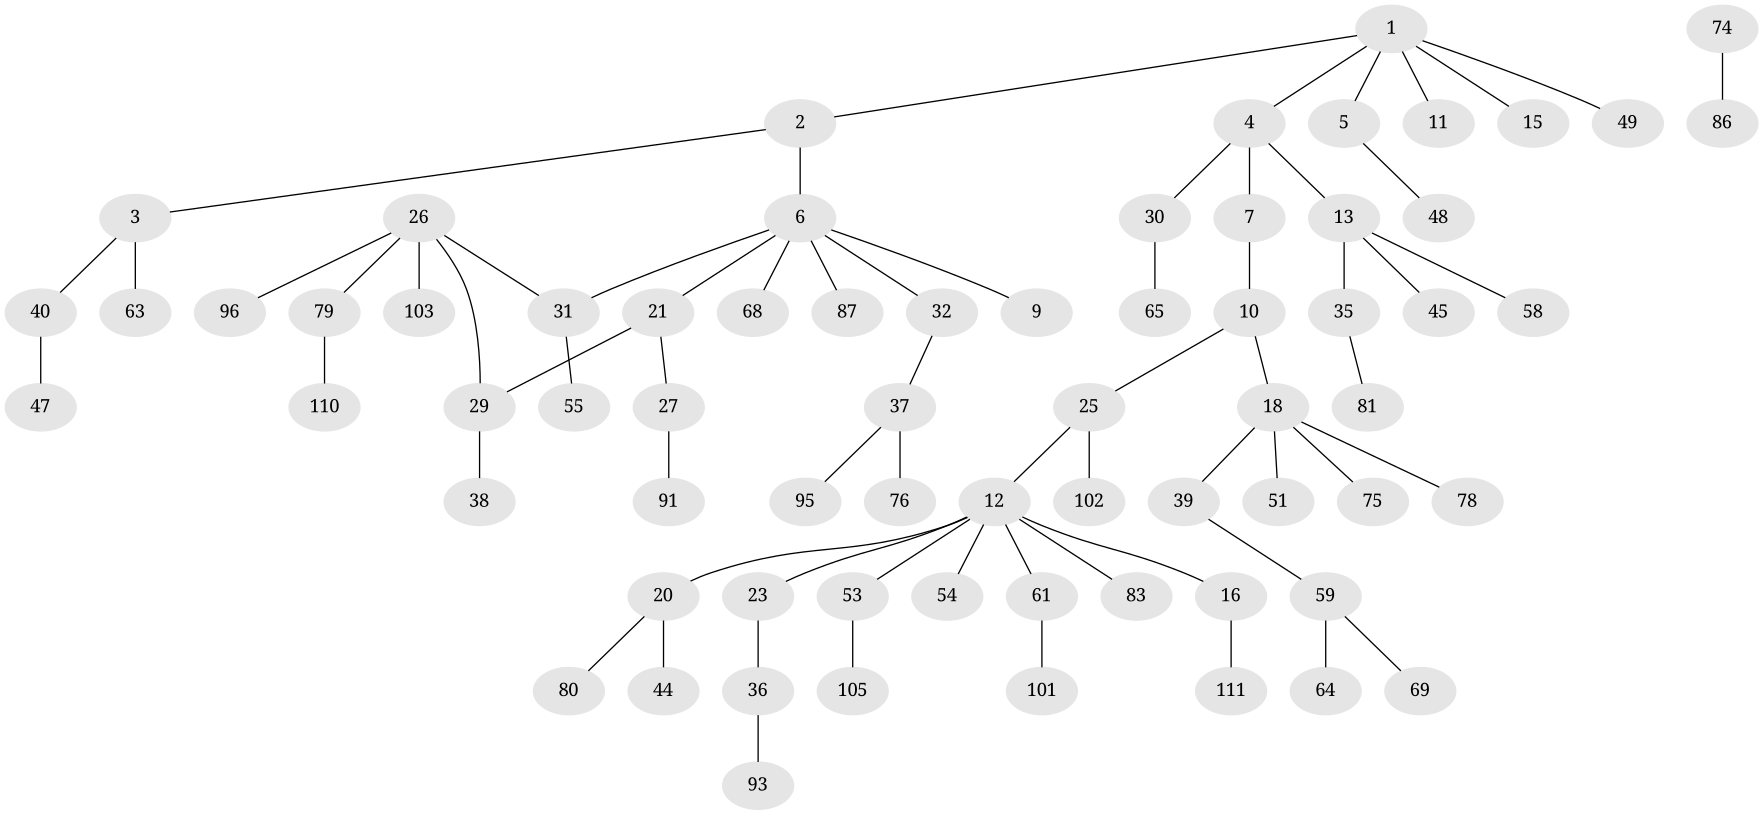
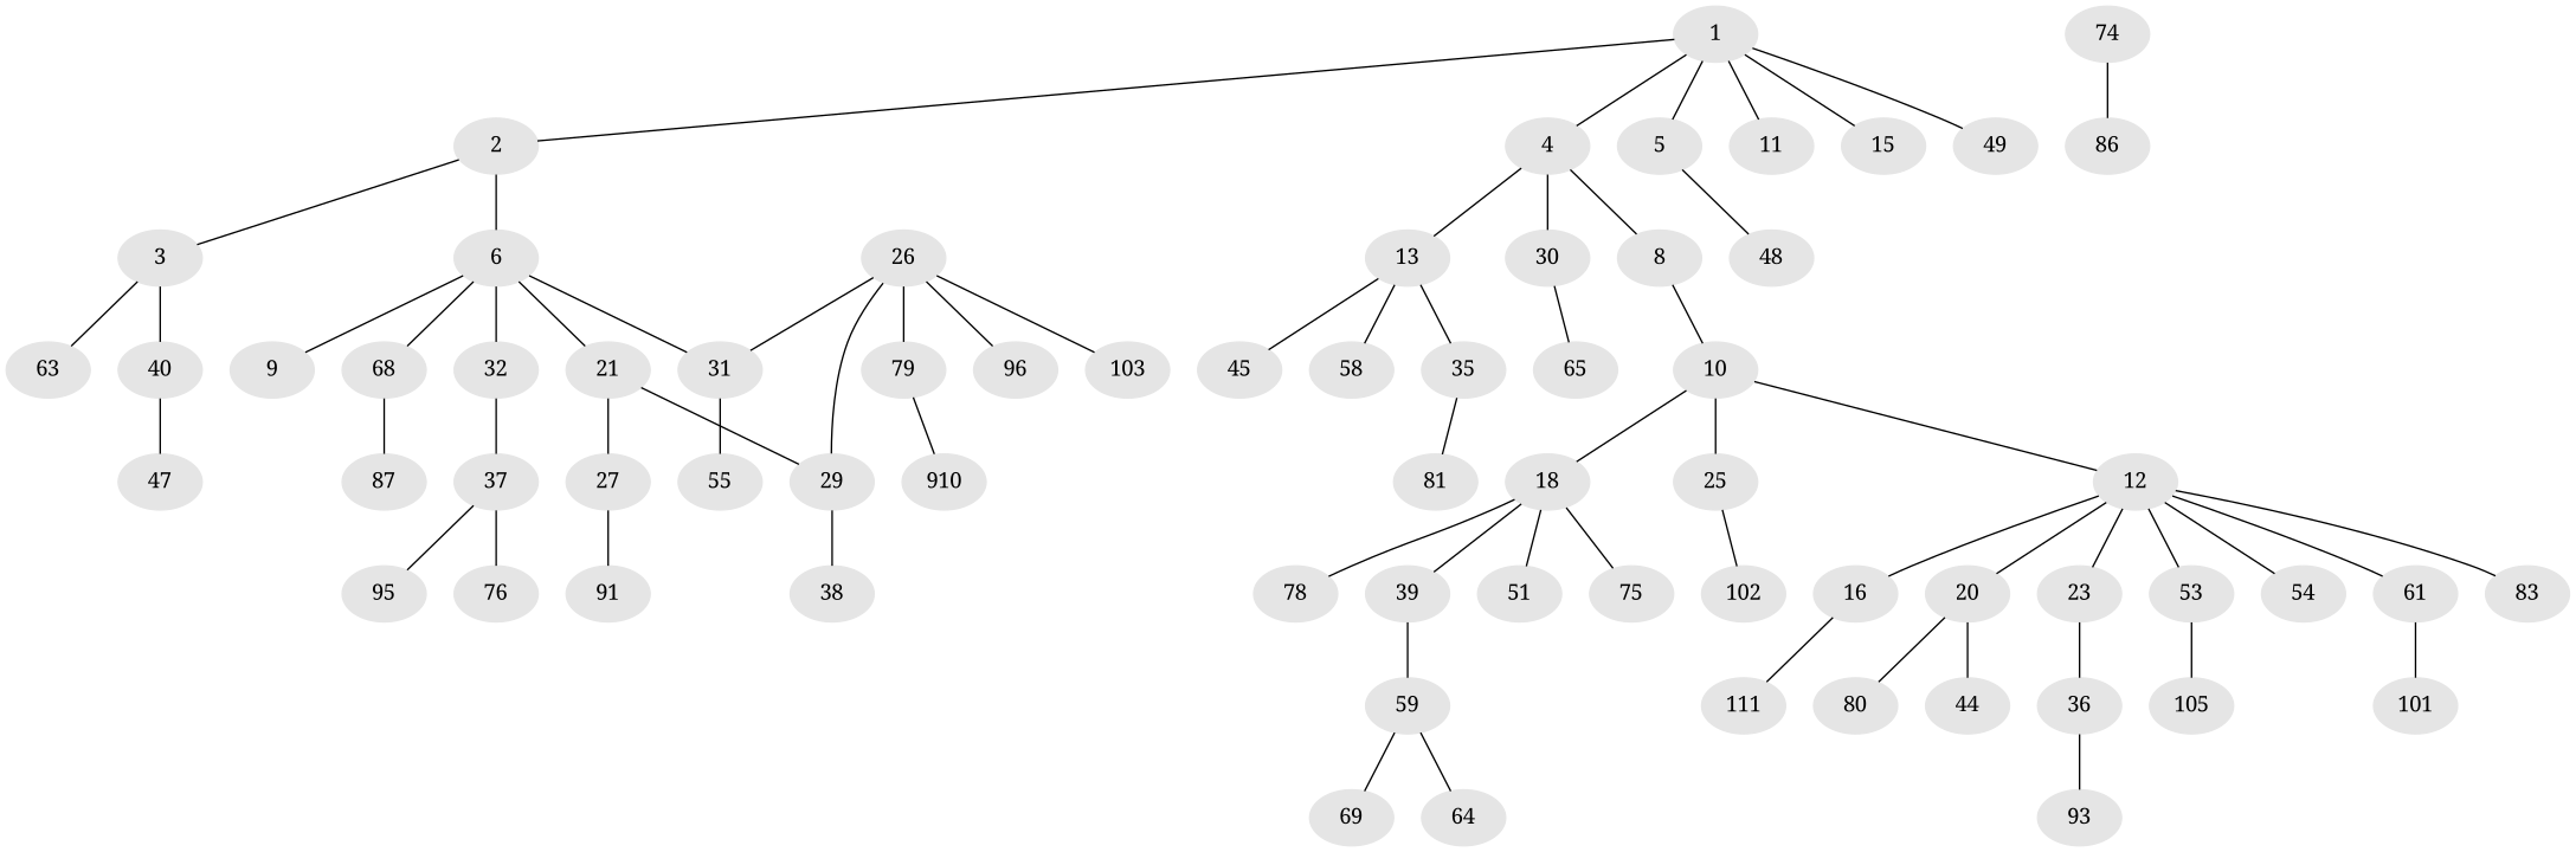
  graph {
    fontname="Noto Serif"
    node [color=gray90 fontname="Noto Serif" style=filled]
    edge [fontname="Noto Serif"]
    1 [super="+109"]
    2
    4 [super="+70"]
    5 [super="+34"]
    11 [super="+17"]
    15 [super="+22"]
    49 [super="+56"]
    3 [super="+88"]
    6 [super="+8"]
-   7 [super="+99"]
+   7 [super="+99" label=8]
    13 [super="+24"]
    30 [super="+84"]
    48
    40 [super="+43"]
    63
    9 [super="+67"]
    21
    32 [super="+82"]
    68
    31 [super="+90"]
    47 [super="+94"]
    10 [super="+73"]
    35 [super="+52"]
    45
    58
    65
    27
    29 [super="+33"]
    26 [super="+41"]
    79 [super="+92"]
    96
    103
    37 [super="+72"]
    87
    12 [super="+14"]
    18 [super="+19"]
    25 [super="+50"]
    16 [super="+85"]
    20 [super="+28"]
    23 [super="+60"]
    53 [super="+108"]
    54 [super="+62"]
    61 [super="+100"]
    83
    39 [super="+42"]
    51
    75
    78
    102
    111
    44 [super="+46"]
    80
    36 [super="+89"]
    105
    101
    81 [super="+106"]
    59 [super="+66"]
    91 [super="+107"]
    74 [super="+77"]
    86 [super="+98"]
    93
    38 [super="+71"]
    55 [super="+57"]
-   110
+   110 [label=910]
    76
    95
    64
    69 [super="+104"]
    1 -- 2
    1 -- 4
    1 -- 5
    1 -- 11
    1 -- 15
    1 -- 49
    2 -- 3
    2 -- 6
    4 -- 7
    4 -- 13
    4 -- 30
    5 -- 48
    3 -- 40
    3 -- 63
    6 -- 9
    6 -- 21
    6 -- 32
    6 -- 68
    6 -- 31
    7 -- 10
    13 -- 35
    13 -- 45
    13 -- 58
    30 -- 65
    40 -- 47
    21 -- 27
    21 -- 29
    32 -- 37
-   6 -- 87
+   68 -- 87
    31 -- 55
-   25 -- 12
+   10 -- 12
    10 -- 18
    10 -- 25
    35 -- 81
    27 -- 91
    29 -- 38
    26 -- 31
    26 -- 29
    26 -- 79
    26 -- 96
    26 -- 103
    79 -- 110
    37 -- 76
    37 -- 95
    12 -- 16
    12 -- 20
    12 -- 23
    12 -- 53
    12 -- 54
    12 -- 61
    12 -- 83
    18 -- 39
    18 -- 51
    18 -- 75
    18 -- 78
    25 -- 102
    16 -- 111
    20 -- 44
    20 -- 80
    23 -- 36
    53 -- 105
    61 -- 101
    39 -- 59
    36 -- 93
    59 -- 64
    59 -- 69
    74 -- 86
  }
